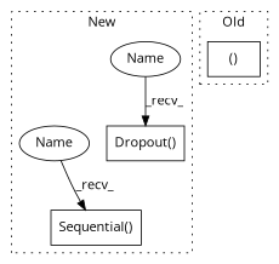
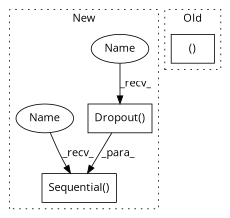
  digraph {
    fontname="Open Sans"
    node [a=75 l=2 shape=box fontname="Open Sans"]
    edge [fontname="Open Sans"]
    n1 [l="11,1" label="Dropout()" s="1216,1230"]
    n2 [l="27,10" label="Sequential()" s="1106,1296"]
    n3 [a=87 label=Name s=1216 shape=ellipse]
    n4 [a=87 label=Name s=1106 shape=ellipse]
    n5 [a=54 l=3 label="()" s=728]
    subgraph cluster_1 {
      label=New
      style=dotted
      n1
      n2
      n3
      n4
    }
    subgraph cluster_2 {
      label=Old
      style=dotted
      n5
    }
+   n1 -> n2 [label=_para_]
    n3 -> n1 [label=_recv_]
    n4 -> n2 [label=_recv_]
  }
